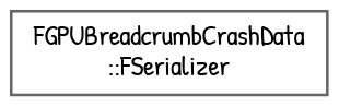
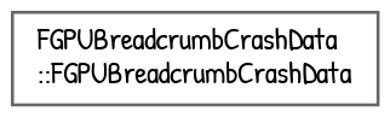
  digraph {
    rankdir=TB
    fontname="Patrick Hand"
-   n1 [color=grey40 fillcolor=white fontname="Patrick Hand" fontsize=10 height=0.2 label="FGPUBreadcrumbCrashData\l::FSerializer" shape=box style=filled width=0.4]
+   n1 [color=grey40 fillcolor=white fontname="Patrick Hand" fontsize=10 height=0.2 label="FGPUBreadcrumbCrashData\l::FGPUBreadcrumbCrashData" shape=box style=filled width=0.4]
  }
